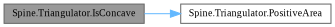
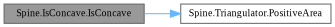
  digraph {
    rankdir=LR
    fontname="Liberation Serif"
    node [fontname="Liberation Serif" fontsize=10 shape=box style=filled]
-   n1 [color=gray40 fillcolor=grey60 fontcolor=black height=0.2 label="Spine.Triangulator.IsConcave" width=0.4]
+   n1 [color=gray40 fillcolor=grey60 fontcolor=black height=0.2 label="Spine.IsConcave.IsConcave" width=0.4]
    n2 [color=grey40 fillcolor=white height=0.2 label="Spine.Triangulator.PositiveArea" width=0.4]
    n1 -> n2 [color=steelblue1 fontname="Liberation Serif" fontsize=10 labelfontname=Helvetica labelfontsize=10 style=solid]
  }
